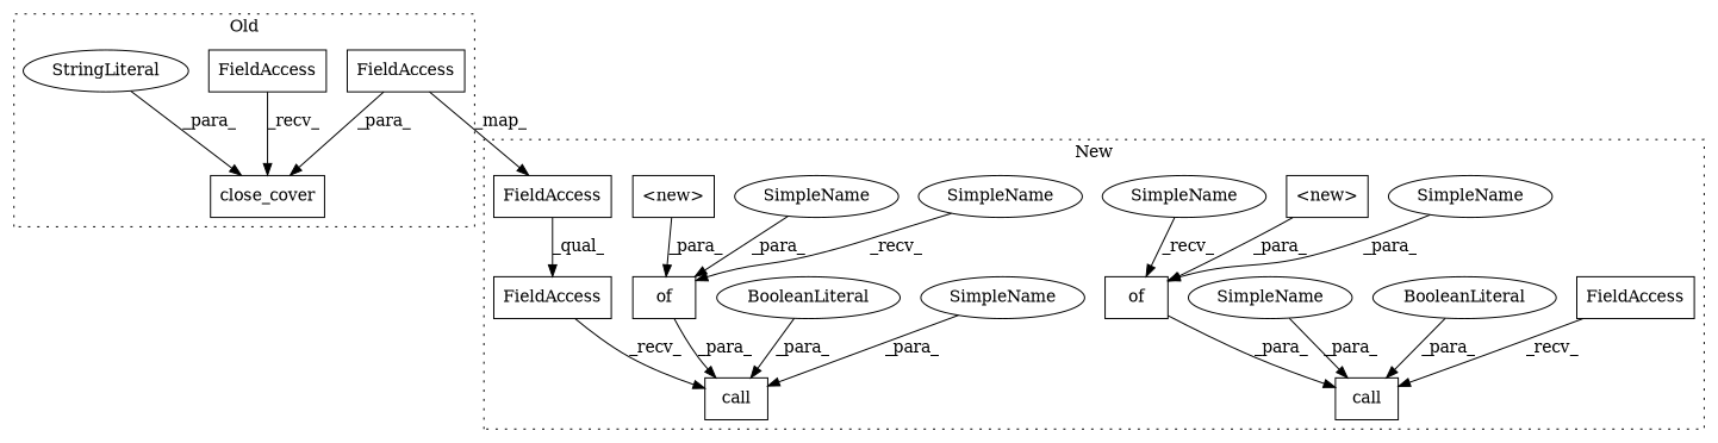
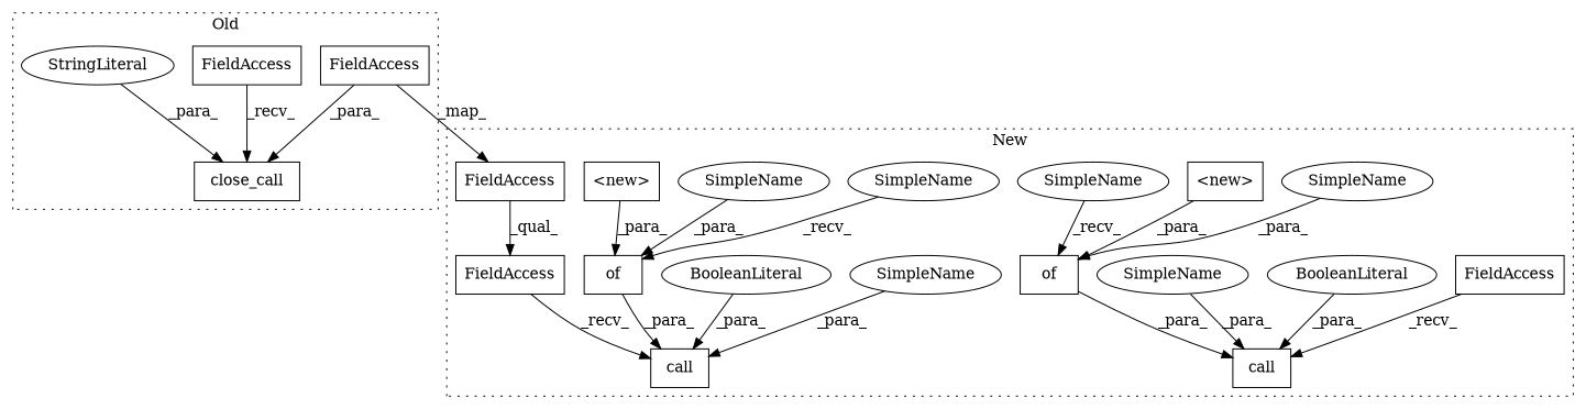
  digraph {
    node [a=42 l=9 s=15241 shape=box]
-   n1 [a=32 l="12,1" label=close_cover s="14468,14517"]
+   n1 [a=32 l="12,1" label=close_call s="14468,14517"]
    n2 [a=22 l=13 label=FieldAccess s=14437]
    n3 [a=45 l=27 label=StringLiteral s=14490 shape=ellipse]
    n4 [a=22 label=FieldAccess s=14480]
    n5 [a=14 l=20 label="<new>" s=15015]
    n6 [a=32 l="5,1" label=call s="14969,15077"]
    n7 [a=32 l="3,1" label=of s="15012,15071"]
    n8 [a=32 l="5,1" label=call s="15260,15338"]
    n9 [a=22 l=18 label=FieldAccess s=14950]
    n10 [a=22 l=18 label=FieldAccess]
    n11 [a=32 l="3,1" label=of s="15296,15332"]
    n12 [a=9 l=4 label=BooleanLiteral s=15334 shape=ellipse]
    n13 [a=9 l=4 label=BooleanLiteral s=15073 shape=ellipse]
    n14 [a=14 l=20 label="<new>" s=15299]
    n15 [a=22 label=FieldAccess]
    n16 [l=3 label=SimpleName s=15292 shape=ellipse]
    n17 [l=3 label=SimpleName s=15008 shape=ellipse]
    n18 [l=6 label=SimpleName s=15265 shape=ellipse]
    n19 [l=6 label=SimpleName s=14974 shape=ellipse]
    n20 [l=12 label=SimpleName s=15036 shape=ellipse]
    n21 [l=12 label=SimpleName s=15320 shape=ellipse]
    subgraph cluster_1 {
      label=Old
      style=dotted
      n1
      n2
      n3
      n4
    }
    subgraph cluster_2 {
      label=New
      style=dotted
      n5
      n6
      n7
      n8
      n9
      n10
      n11
      n12
      n13
      n14
      n15
      n16
      n17
      n18
      n19
      n20
      n21
    }
    n2 -> n1 [label=_recv_]
    n3 -> n1 [label=_para_]
    n4 -> n1 [label=_para_]
    n4 -> n15 [label=_map_]
    n5 -> n7 [label=_para_]
    n7 -> n6 [label=_para_]
    n9 -> n6 [label=_recv_]
    n10 -> n8 [label=_recv_]
    n11 -> n8 [label=_para_]
    n12 -> n8 [label=_para_]
    n13 -> n6 [label=_para_]
    n14 -> n11 [label=_para_]
    n15 -> n10 [label=_qual_]
    n16 -> n11 [label=_recv_]
    n17 -> n7 [label=_recv_]
    n18 -> n8 [label=_para_]
    n19 -> n6 [label=_para_]
    n20 -> n7 [label=_para_]
    n21 -> n11 [label=_para_]
  }
